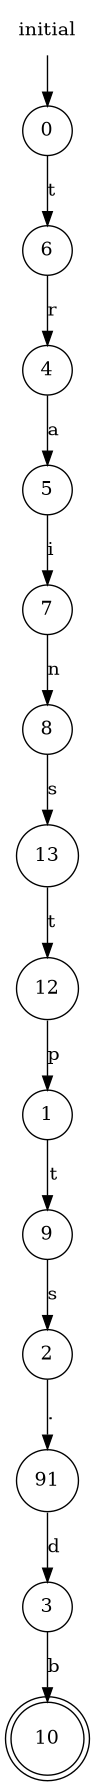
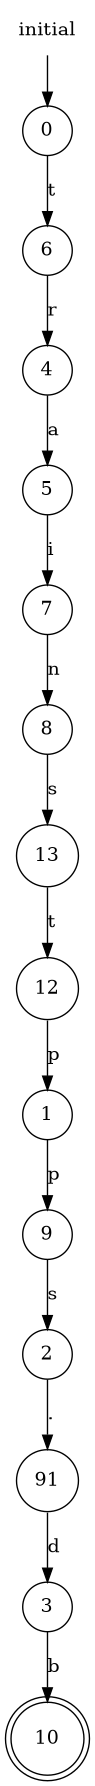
  digraph {
    rankdir=TB
    node [shape=circle]
    0
    6
    4
    initial [shape=plaintext]
    5
    1
    9
    2
    n9 [label=91]
    3
    10 [shape=doublecircle]
    7
    8
    13
    12
    0 -> 6 [label=t]
    6 -> 4 [label=r]
    4 -> 5 [label=a]
    initial -> 0
    5 -> 7 [label=i]
-   1 -> 9 [label=t]
+   1 -> 9 [label=p]
    9 -> 2 [label=s]
    2 -> n9 [label="."]
    n9 -> 3 [label=d]
    3 -> 10 [label=b]
    7 -> 8 [label=n]
    8 -> 13 [label=s]
    13 -> 12 [label=t]
    12 -> 1 [label=p]
  }
